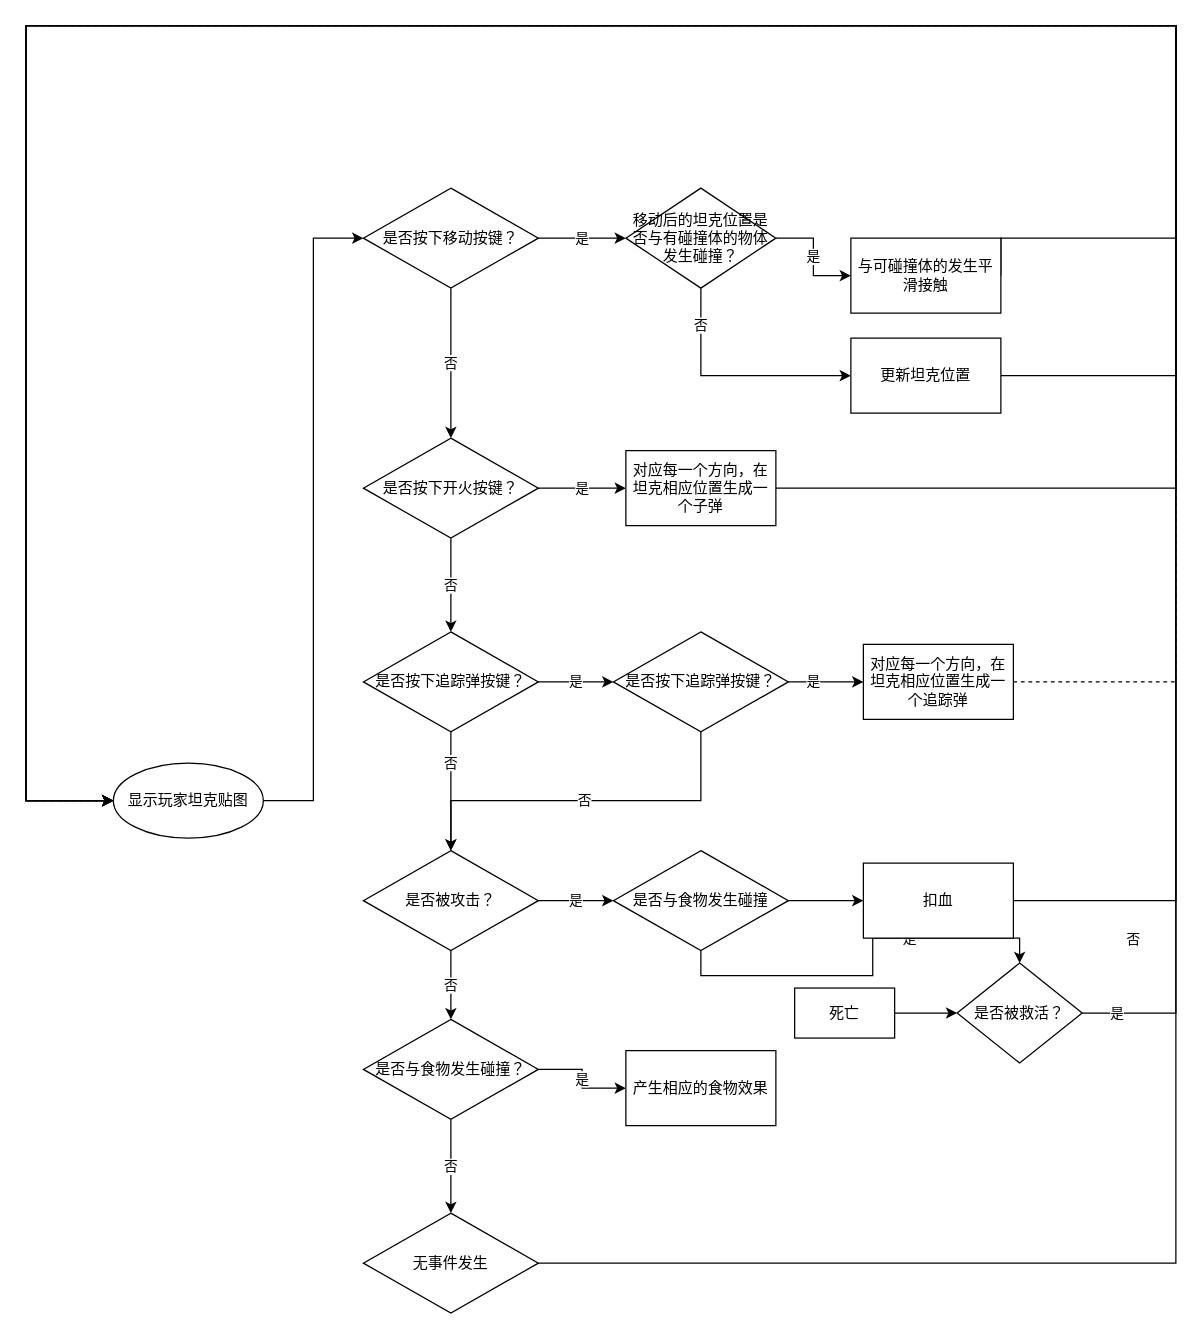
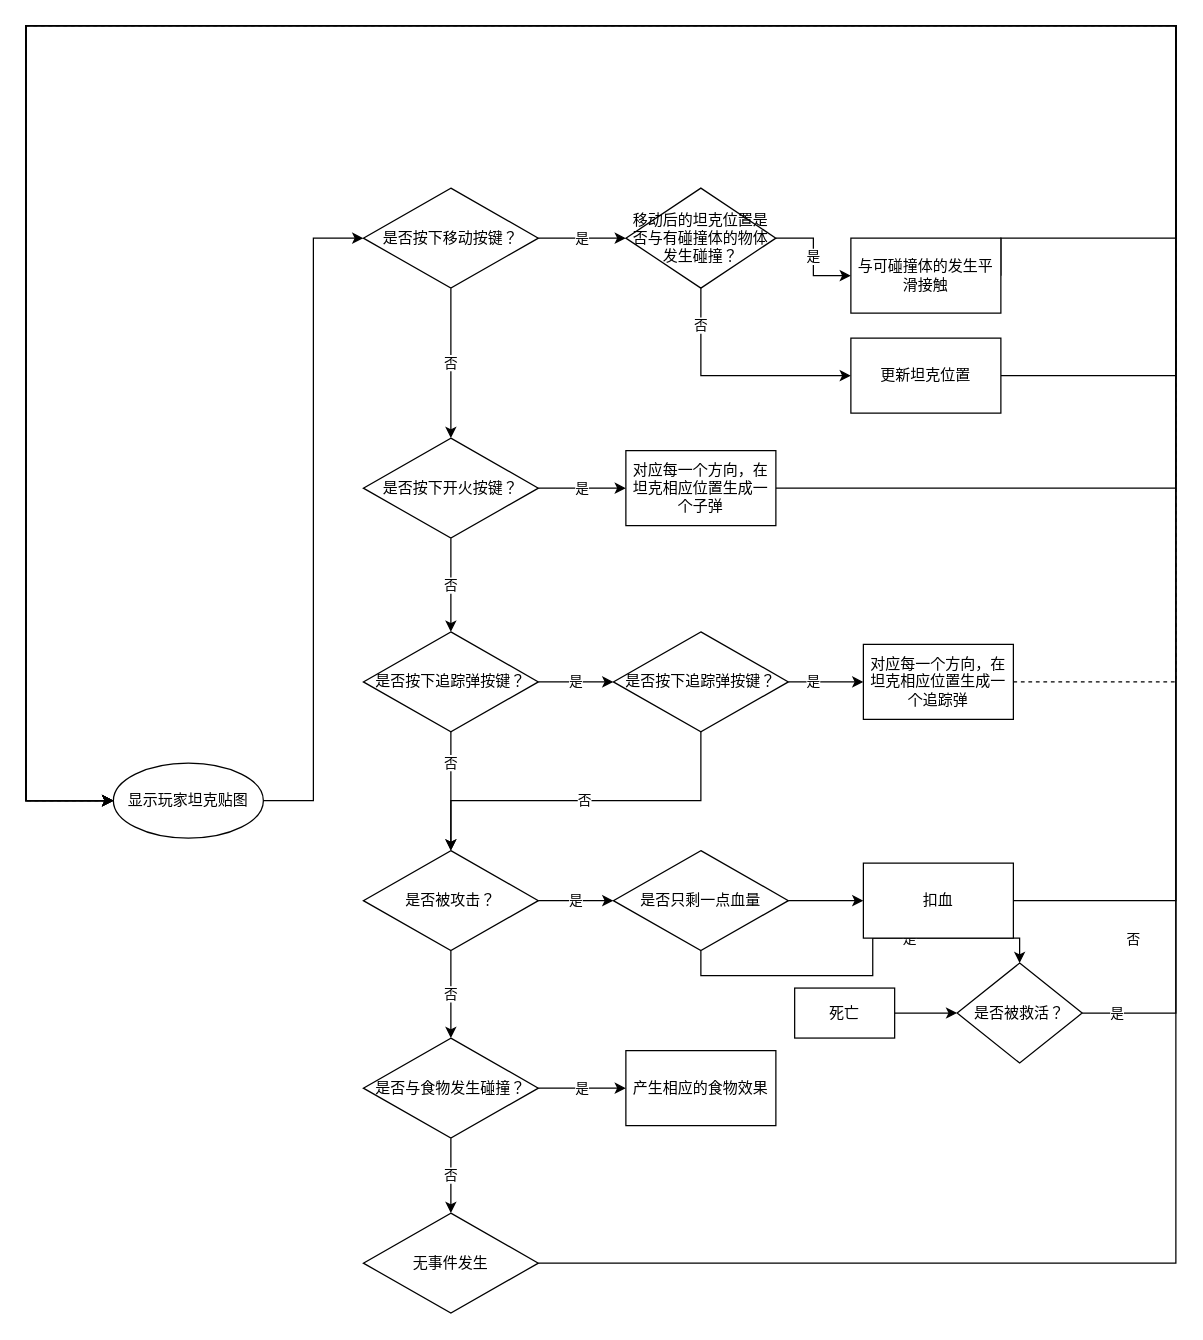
  <mxCell id="0" />
  <mxCell id="1" parent="0" />
  <mxCell id="2" value="是" style="edgeStyle=orthogonalEdgeStyle;rounded=0;orthogonalLoop=1;jettySize=auto;html=1;exitX=1;exitY=0.5;exitDx=0;exitDy=0;" edge="1" parent="1" source="4" target="10"><mxGeometry relative="1" as="geometry" /></mxCell>
  <mxCell id="3" value="否" style="edgeStyle=orthogonalEdgeStyle;rounded=0;orthogonalLoop=1;jettySize=auto;html=1;exitX=0.5;exitY=1;exitDx=0;exitDy=0;" edge="1" parent="1" source="4" target="7"><mxGeometry relative="1" as="geometry" /></mxCell>
  <mxCell id="4" value="是否按下移动按键？" style="rhombus;whiteSpace=wrap;html=1;" vertex="1" parent="1"><mxGeometry x="290" y="150" width="140" height="80" as="geometry" /></mxCell>
  <mxCell id="5" value="是" style="edgeStyle=orthogonalEdgeStyle;rounded=0;orthogonalLoop=1;jettySize=auto;html=1;exitX=1;exitY=0.5;exitDx=0;exitDy=0;entryX=0;entryY=0.5;entryDx=0;entryDy=0;" edge="1" parent="1" source="7" target="16"><mxGeometry relative="1" as="geometry" /></mxCell>
  <mxCell id="6" value="否" style="edgeStyle=orthogonalEdgeStyle;rounded=0;orthogonalLoop=1;jettySize=auto;html=1;exitX=0.5;exitY=1;exitDx=0;exitDy=0;" edge="1" parent="1" source="7" target="19"><mxGeometry relative="1" as="geometry" /></mxCell>
  <mxCell id="7" value="是否按下开火按键？" style="rhombus;whiteSpace=wrap;html=1;" vertex="1" parent="1"><mxGeometry x="290" y="350" width="140" height="80" as="geometry" /></mxCell>
  <mxCell id="8" value="是" style="edgeStyle=orthogonalEdgeStyle;rounded=0;orthogonalLoop=1;jettySize=auto;html=1;exitX=1;exitY=0.5;exitDx=0;exitDy=0;" edge="1" parent="1" source="10" target="12"><mxGeometry relative="1" as="geometry" /></mxCell>
  <mxCell id="9" value="否" style="edgeStyle=orthogonalEdgeStyle;rounded=0;orthogonalLoop=1;jettySize=auto;html=1;exitX=0.5;exitY=1;exitDx=0;exitDy=0;entryX=0;entryY=0.5;entryDx=0;entryDy=0;" edge="1" parent="1" source="10" target="14"><mxGeometry x="-0.684" relative="1" as="geometry"><mxPoint as="offset" /></mxGeometry></mxCell>
  <mxCell id="10" value="移动后的坦克位置是否与有碰撞体的物体发生碰撞？" style="rhombus;whiteSpace=wrap;html=1;" vertex="1" parent="1"><mxGeometry x="500" y="150" width="120" height="80" as="geometry" /></mxCell>
  <mxCell id="11" style="edgeStyle=orthogonalEdgeStyle;rounded=0;orthogonalLoop=1;jettySize=auto;html=1;exitX=1;exitY=0.5;exitDx=0;exitDy=0;entryX=0;entryY=0.5;entryDx=0;entryDy=0;" edge="1" parent="1" source="12" target="24"><mxGeometry relative="1" as="geometry"><Array as="points"><mxPoint x="940" y="190" /><mxPoint x="940" y="20" /><mxPoint x="20" y="20" /><mxPoint x="20" y="640" /></Array></mxGeometry></mxCell>
  <mxCell id="12" value="与可碰撞体的发生平滑接触" style="rounded=0;whiteSpace=wrap;html=1;" vertex="1" parent="1"><mxGeometry x="680" y="190" width="120" height="60" as="geometry" /></mxCell>
  <mxCell id="13" style="edgeStyle=orthogonalEdgeStyle;rounded=0;orthogonalLoop=1;jettySize=auto;html=1;exitX=1;exitY=0.5;exitDx=0;exitDy=0;entryX=0;entryY=0.5;entryDx=0;entryDy=0;" edge="1" parent="1" source="14" target="24"><mxGeometry relative="1" as="geometry"><Array as="points"><mxPoint x="940" y="300" /><mxPoint x="940" y="20" /><mxPoint x="20" y="20" /><mxPoint x="20" y="640" /></Array></mxGeometry></mxCell>
  <mxCell id="14" value="更新坦克位置" style="rounded=0;whiteSpace=wrap;html=1;" vertex="1" parent="1"><mxGeometry x="680" y="270" width="120" height="60" as="geometry" /></mxCell>
  <mxCell id="15" style="edgeStyle=orthogonalEdgeStyle;rounded=0;orthogonalLoop=1;jettySize=auto;html=1;exitX=1;exitY=0.5;exitDx=0;exitDy=0;entryX=0;entryY=0.5;entryDx=0;entryDy=0;" edge="1" parent="1" source="16" target="24"><mxGeometry relative="1" as="geometry"><Array as="points"><mxPoint x="940" y="390" /><mxPoint x="940" y="20" /><mxPoint x="20" y="20" /><mxPoint x="20" y="640" /></Array></mxGeometry></mxCell>
  <mxCell id="16" value="对应每一个方向，在坦克相应位置生成一个子弹" style="rounded=0;whiteSpace=wrap;html=1;" vertex="1" parent="1"><mxGeometry x="500" y="360" width="120" height="60" as="geometry" /></mxCell>
  <mxCell id="17" value="是" style="edgeStyle=orthogonalEdgeStyle;rounded=0;orthogonalLoop=1;jettySize=auto;html=1;exitX=1;exitY=0.5;exitDx=0;exitDy=0;entryX=0;entryY=0.5;entryDx=0;entryDy=0;" edge="1" parent="1" source="19" target="22"><mxGeometry relative="1" as="geometry" /></mxCell>
  <mxCell id="18" value="否" style="edgeStyle=orthogonalEdgeStyle;rounded=0;orthogonalLoop=1;jettySize=auto;html=1;exitX=0.5;exitY=1;exitDx=0;exitDy=0;" edge="1" parent="1" source="19" target="31"><mxGeometry x="-0.474" relative="1" as="geometry"><mxPoint as="offset" /></mxGeometry></mxCell>
  <mxCell id="19" value="是否按下追踪弹按键？" style="rhombus;whiteSpace=wrap;html=1;" vertex="1" parent="1"><mxGeometry x="290" y="505" width="140" height="80" as="geometry" /></mxCell>
  <mxCell id="20" value="是" style="edgeStyle=orthogonalEdgeStyle;rounded=0;orthogonalLoop=1;jettySize=auto;html=1;exitX=1;exitY=0.5;exitDx=0;exitDy=0;entryX=0;entryY=0.5;entryDx=0;entryDy=0;" edge="1" parent="1" source="22" target="26"><mxGeometry x="-0.333" relative="1" as="geometry"><mxPoint as="offset" /></mxGeometry></mxCell>
  <mxCell id="21" value="否" style="edgeStyle=orthogonalEdgeStyle;rounded=0;orthogonalLoop=1;jettySize=auto;html=1;exitX=0.5;exitY=1;exitDx=0;exitDy=0;entryX=0.5;entryY=0;entryDx=0;entryDy=0;" edge="1" parent="1" source="22" target="31"><mxGeometry relative="1" as="geometry"><Array as="points"><mxPoint x="560" y="640" /><mxPoint x="360" y="640" /></Array></mxGeometry></mxCell>
  <mxCell id="22" value="是否按下追踪弹按键？" style="rhombus;whiteSpace=wrap;html=1;" vertex="1" parent="1"><mxGeometry x="490" y="505" width="140" height="80" as="geometry" /></mxCell>
  <mxCell id="23" style="edgeStyle=orthogonalEdgeStyle;rounded=0;orthogonalLoop=1;jettySize=auto;html=1;exitX=1;exitY=0.5;exitDx=0;exitDy=0;entryX=0;entryY=0.5;entryDx=0;entryDy=0;" edge="1" parent="1" source="24" target="4"><mxGeometry relative="1" as="geometry" /></mxCell>
  <mxCell id="24" value="显示玩家坦克贴图" style="ellipse;whiteSpace=wrap;html=1;" vertex="1" parent="1"><mxGeometry x="90" y="610" width="120" height="60" as="geometry" /></mxCell>
  <mxCell id="25" style="edgeStyle=orthogonalEdgeStyle;rounded=0;orthogonalLoop=1;jettySize=auto;html=1;exitX=1;exitY=0.5;exitDx=0;exitDy=0;entryX=0;entryY=0.5;entryDx=0;entryDy=0;dashed=1;" edge="1" parent="1" source="26" target="24"><mxGeometry relative="1" as="geometry"><mxPoint x="1040" y="20" as="targetPoint" /><Array as="points"><mxPoint x="940" y="545" /><mxPoint x="940" y="20" /><mxPoint x="20" y="20" /><mxPoint x="20" y="640" /></Array></mxGeometry></mxCell>
  <mxCell id="26" value="对应每一个方向，在坦克相应位置生成一个追踪弹" style="rounded=0;whiteSpace=wrap;html=1;" vertex="1" parent="1"><mxGeometry x="690" y="515" width="120" height="60" as="geometry" /></mxCell>
  <mxCell id="27" style="edgeStyle=orthogonalEdgeStyle;rounded=0;orthogonalLoop=1;jettySize=auto;html=1;exitX=1;exitY=0.5;exitDx=0;exitDy=0;entryX=0;entryY=0.5;entryDx=0;entryDy=0;" edge="1" parent="1" source="28" target="24"><mxGeometry relative="1" as="geometry"><mxPoint x="80" y="470" as="targetPoint" /><Array as="points"><mxPoint x="940" y="1010" /><mxPoint x="940" y="20" /><mxPoint x="20" y="20" /><mxPoint x="20" y="640" /></Array></mxGeometry></mxCell>
  <mxCell id="28" value="无事件发生" style="rhombus;whiteSpace=wrap;html=1;" vertex="1" parent="1"><mxGeometry x="290" y="970" width="140" height="80" as="geometry" /></mxCell>
  <mxCell id="29" value="是" style="edgeStyle=orthogonalEdgeStyle;rounded=0;orthogonalLoop=1;jettySize=auto;html=1;exitX=1;exitY=0.5;exitDx=0;exitDy=0;entryX=0;entryY=0.5;entryDx=0;entryDy=0;" edge="1" parent="1" source="31" target="36"><mxGeometry relative="1" as="geometry" /></mxCell>
  <mxCell id="30" value="否" style="edgeStyle=orthogonalEdgeStyle;rounded=0;orthogonalLoop=1;jettySize=auto;html=1;exitX=0.5;exitY=1;exitDx=0;exitDy=0;" edge="1" parent="1" source="31" target="39"><mxGeometry relative="1" as="geometry" /></mxCell>
  <mxCell id="31" value="是否被攻击？" style="rhombus;whiteSpace=wrap;html=1;" vertex="1" parent="1"><mxGeometry x="290" y="680" width="140" height="80" as="geometry" /></mxCell>
  <mxCell id="32" style="edgeStyle=orthogonalEdgeStyle;rounded=0;orthogonalLoop=1;jettySize=auto;html=1;exitX=1;exitY=0.5;exitDx=0;exitDy=0;entryX=0;entryY=0.5;entryDx=0;entryDy=0;" edge="1" parent="1" source="46" target="24"><mxGeometry relative="1" as="geometry"><mxPoint x="20" y="510" as="targetPoint" /><Array as="points"><mxPoint x="840" y="720" /><mxPoint x="940" y="720" /><mxPoint x="940" y="20" /><mxPoint x="20" y="20" /><mxPoint x="20" y="640" /></Array></mxGeometry></mxCell>
  <mxCell id="33" value="否" style="edgeLabel;html=1;align=center;verticalAlign=middle;resizable=0;points=[];" vertex="1" connectable="0" parent="32"><mxGeometry x="-0.918" relative="1" as="geometry"><mxPoint x="-5" y="30" as="offset" /></mxGeometry></mxCell>
  <mxCell id="34" value="是" style="edgeStyle=orthogonalEdgeStyle;rounded=0;orthogonalLoop=1;jettySize=auto;html=1;exitX=0.5;exitY=1;exitDx=0;exitDy=0;" edge="1" parent="1" source="36" target="45"><mxGeometry x="0.334" relative="1" as="geometry"><mxPoint as="offset" /></mxGeometry></mxCell>
  <mxCell id="35" style="edgeStyle=orthogonalEdgeStyle;rounded=0;orthogonalLoop=1;jettySize=auto;html=1;exitX=1;exitY=0.5;exitDx=0;exitDy=0;entryX=0;entryY=0.5;entryDx=0;entryDy=0;" edge="1" parent="1" source="36" target="46"><mxGeometry relative="1" as="geometry" /></mxCell>
- <mxCell id="36" value="是否与食物发生碰撞" style="rhombus;whiteSpace=wrap;html=1;" vertex="1" parent="1"><mxGeometry x="490" y="680" width="140" height="80" as="geometry" /></mxCell>
+ <mxCell id="36" value="是否只剩一点血量" style="rhombus;whiteSpace=wrap;html=1;" vertex="1" parent="1"><mxGeometry x="490" y="680" width="140" height="80" as="geometry" /></mxCell>
  <mxCell id="37" value="否" style="edgeStyle=orthogonalEdgeStyle;rounded=0;orthogonalLoop=1;jettySize=auto;html=1;exitX=0.5;exitY=1;exitDx=0;exitDy=0;" edge="1" parent="1" source="39" target="28"><mxGeometry relative="1" as="geometry" /></mxCell>
  <mxCell id="38" value="是" style="edgeStyle=orthogonalEdgeStyle;rounded=0;orthogonalLoop=1;jettySize=auto;html=1;exitX=1;exitY=0.5;exitDx=0;exitDy=0;entryX=0;entryY=0.5;entryDx=0;entryDy=0;" edge="1" parent="1" source="39" target="40"><mxGeometry relative="1" as="geometry" /></mxCell>
- <mxCell id="39" value="是否与食物发生碰撞？" style="rhombus;whiteSpace=wrap;html=1;" vertex="1" parent="1"><mxGeometry x="290" y="815" width="140" height="80" as="geometry" /></mxCell>
+ <mxCell id="39" value="是否与食物发生碰撞？" style="rhombus;whiteSpace=wrap;html=1;" vertex="1" parent="1"><mxGeometry x="290" y="830" width="140" height="80" as="geometry" /></mxCell>
  <mxCell id="40" value="产生相应的食物效果" style="rounded=0;whiteSpace=wrap;html=1;" vertex="1" parent="1"><mxGeometry x="500" y="840" width="120" height="60" as="geometry" /></mxCell>
  <mxCell id="41" style="edgeStyle=orthogonalEdgeStyle;rounded=0;orthogonalLoop=1;jettySize=auto;html=1;exitX=1;exitY=0.5;exitDx=0;exitDy=0;entryX=0;entryY=0.5;entryDx=0;entryDy=0;" edge="1" parent="1" source="42" target="45"><mxGeometry relative="1" as="geometry" /></mxCell>
  <mxCell id="42" value="死亡" style="rounded=0;whiteSpace=wrap;html=1;" vertex="1" parent="1"><mxGeometry x="635.03" y="789.95" width="80" height="40" as="geometry" /></mxCell>
  <mxCell id="43" style="edgeStyle=orthogonalEdgeStyle;rounded=0;orthogonalLoop=1;jettySize=auto;html=1;exitX=1;exitY=0.5;exitDx=0;exitDy=0;entryX=0;entryY=0.5;entryDx=0;entryDy=0;" edge="1" parent="1" source="45" target="24"><mxGeometry relative="1" as="geometry"><mxPoint x="60" y="680" as="targetPoint" /><Array as="points"><mxPoint x="940" y="810" /><mxPoint x="940" y="20" /><mxPoint x="20" y="20" /><mxPoint x="20" y="640" /></Array></mxGeometry></mxCell>
  <mxCell id="44" value="是" style="edgeLabel;html=1;align=center;verticalAlign=middle;resizable=0;points=[];" vertex="1" connectable="0" parent="43"><mxGeometry x="-0.952" y="-2" relative="1" as="geometry"><mxPoint x="-32" y="-2" as="offset" /></mxGeometry></mxCell>
  <mxCell id="45" value="是否被救活？" style="rhombus;whiteSpace=wrap;html=1;" vertex="1" parent="1"><mxGeometry x="765.03" y="769.95" width="100" height="80" as="geometry" /></mxCell>
  <mxCell id="46" value="扣血" style="rounded=0;whiteSpace=wrap;html=1;" vertex="1" parent="1"><mxGeometry x="690" y="690" width="120" height="60" as="geometry" /></mxCell>
